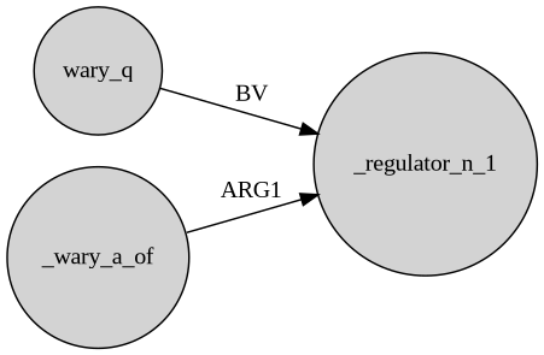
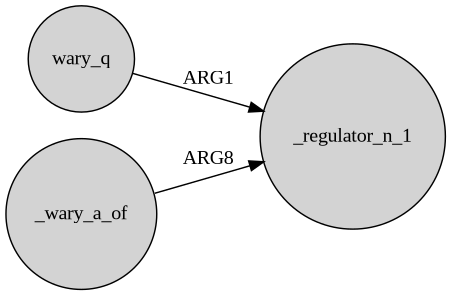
  digraph {
    fontname="Liberation Serif"
    rankdir=LR
    node [fontname="Liberation Serif" shape=circle style=filled]
    edge [fontname="Liberation Serif"]
    n1 [label=wary_q]
    _regulator_n_1
    _wary_a_of
-   n1 -> _regulator_n_1 [label=BV]
-   _wary_a_of -> _regulator_n_1 [label=ARG1]
+   n1 -> _regulator_n_1 [label=ARG1]
+   _wary_a_of -> _regulator_n_1 [label=ARG8]
  }
